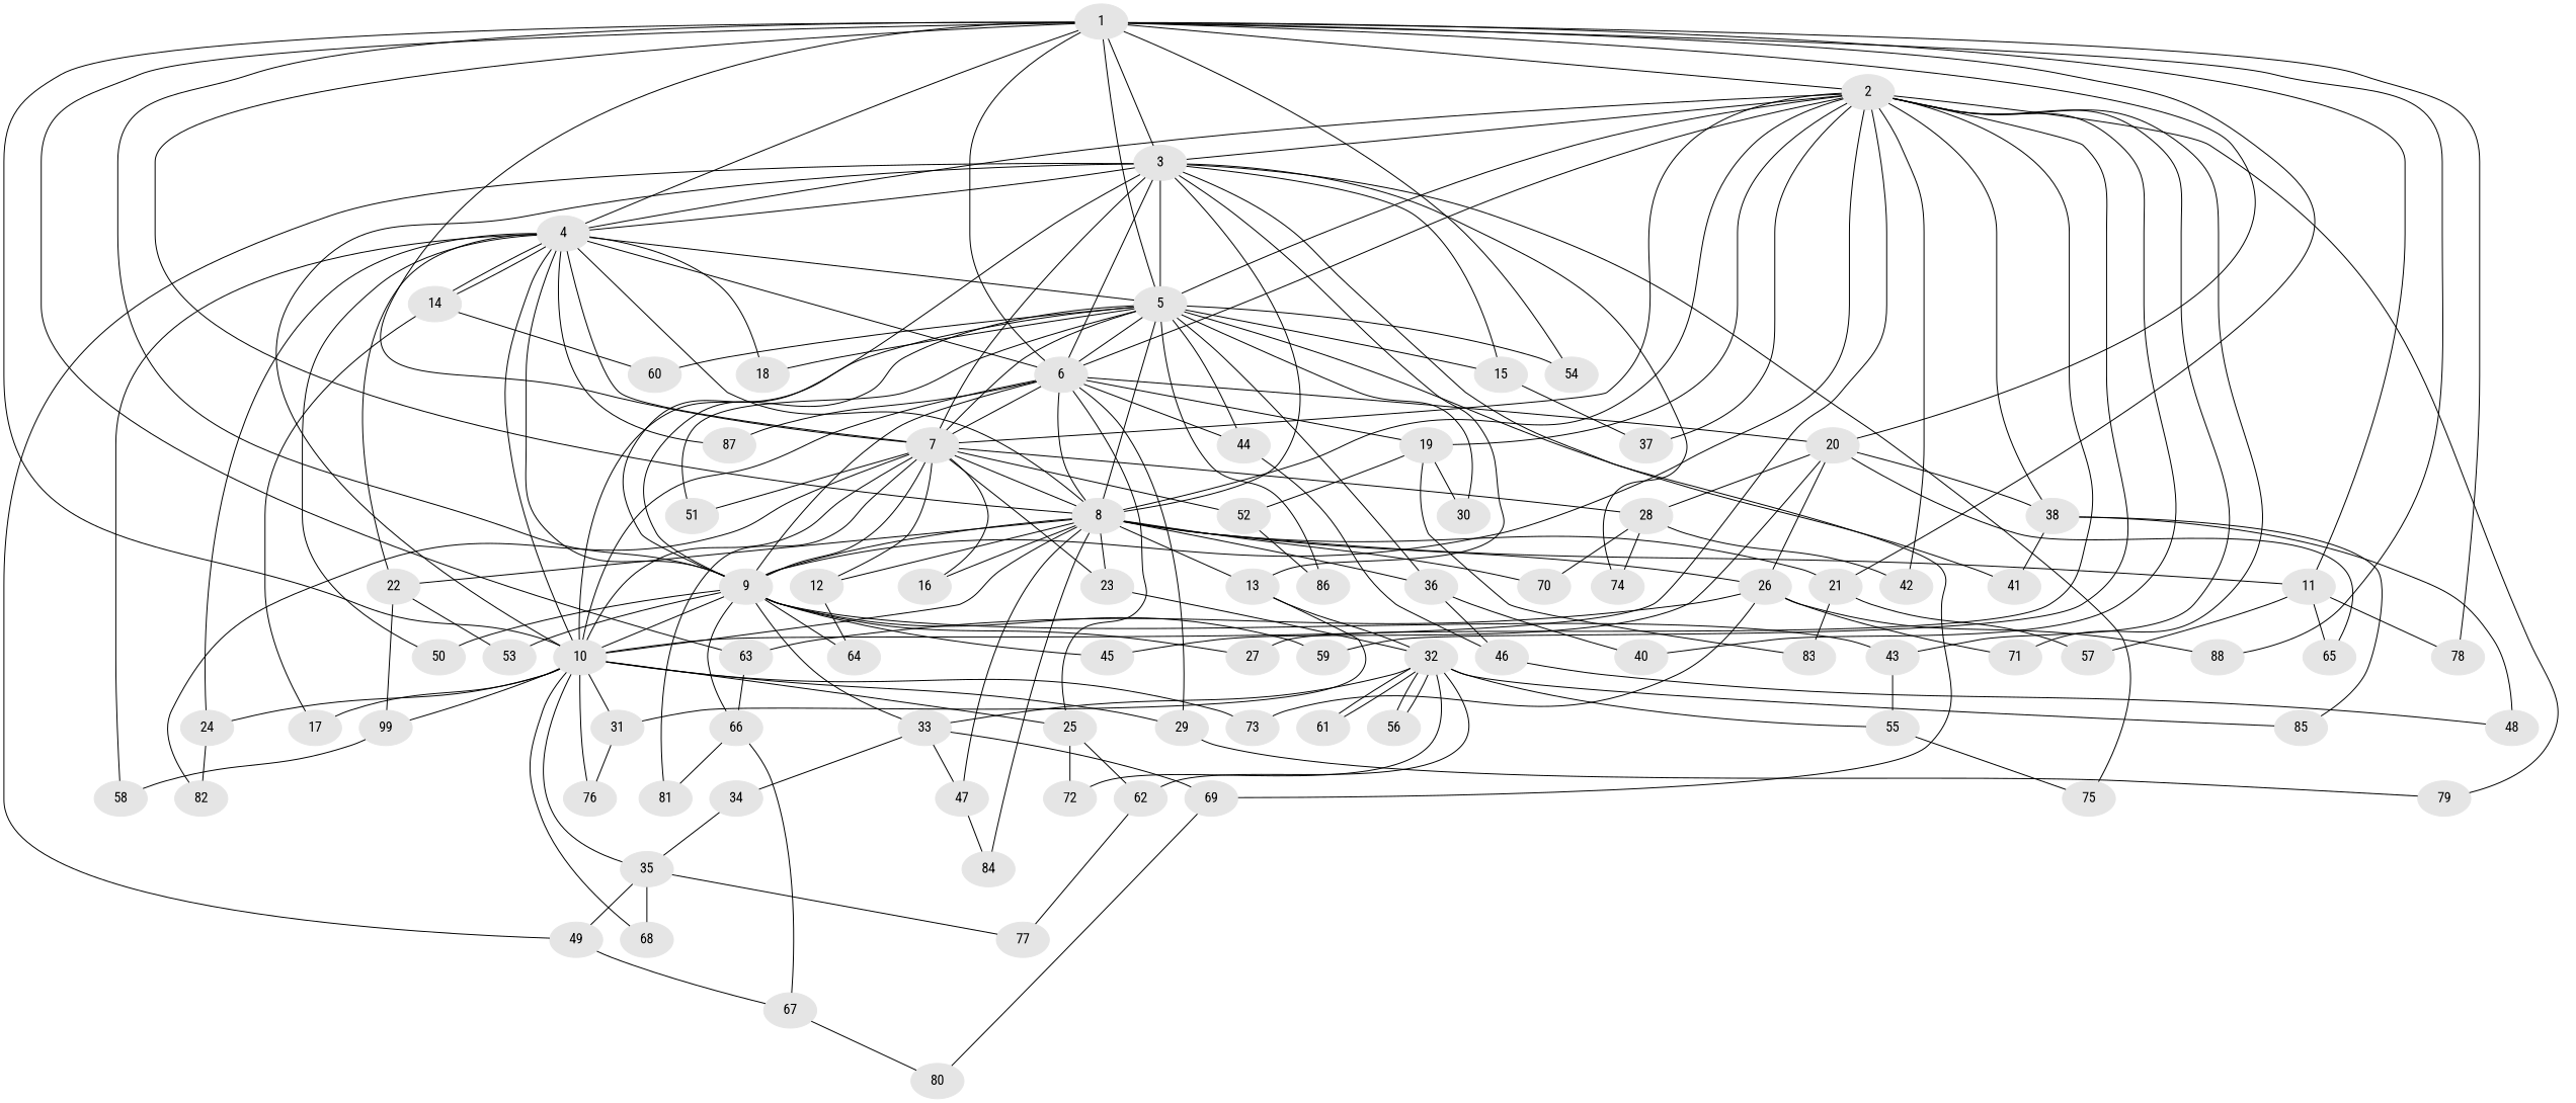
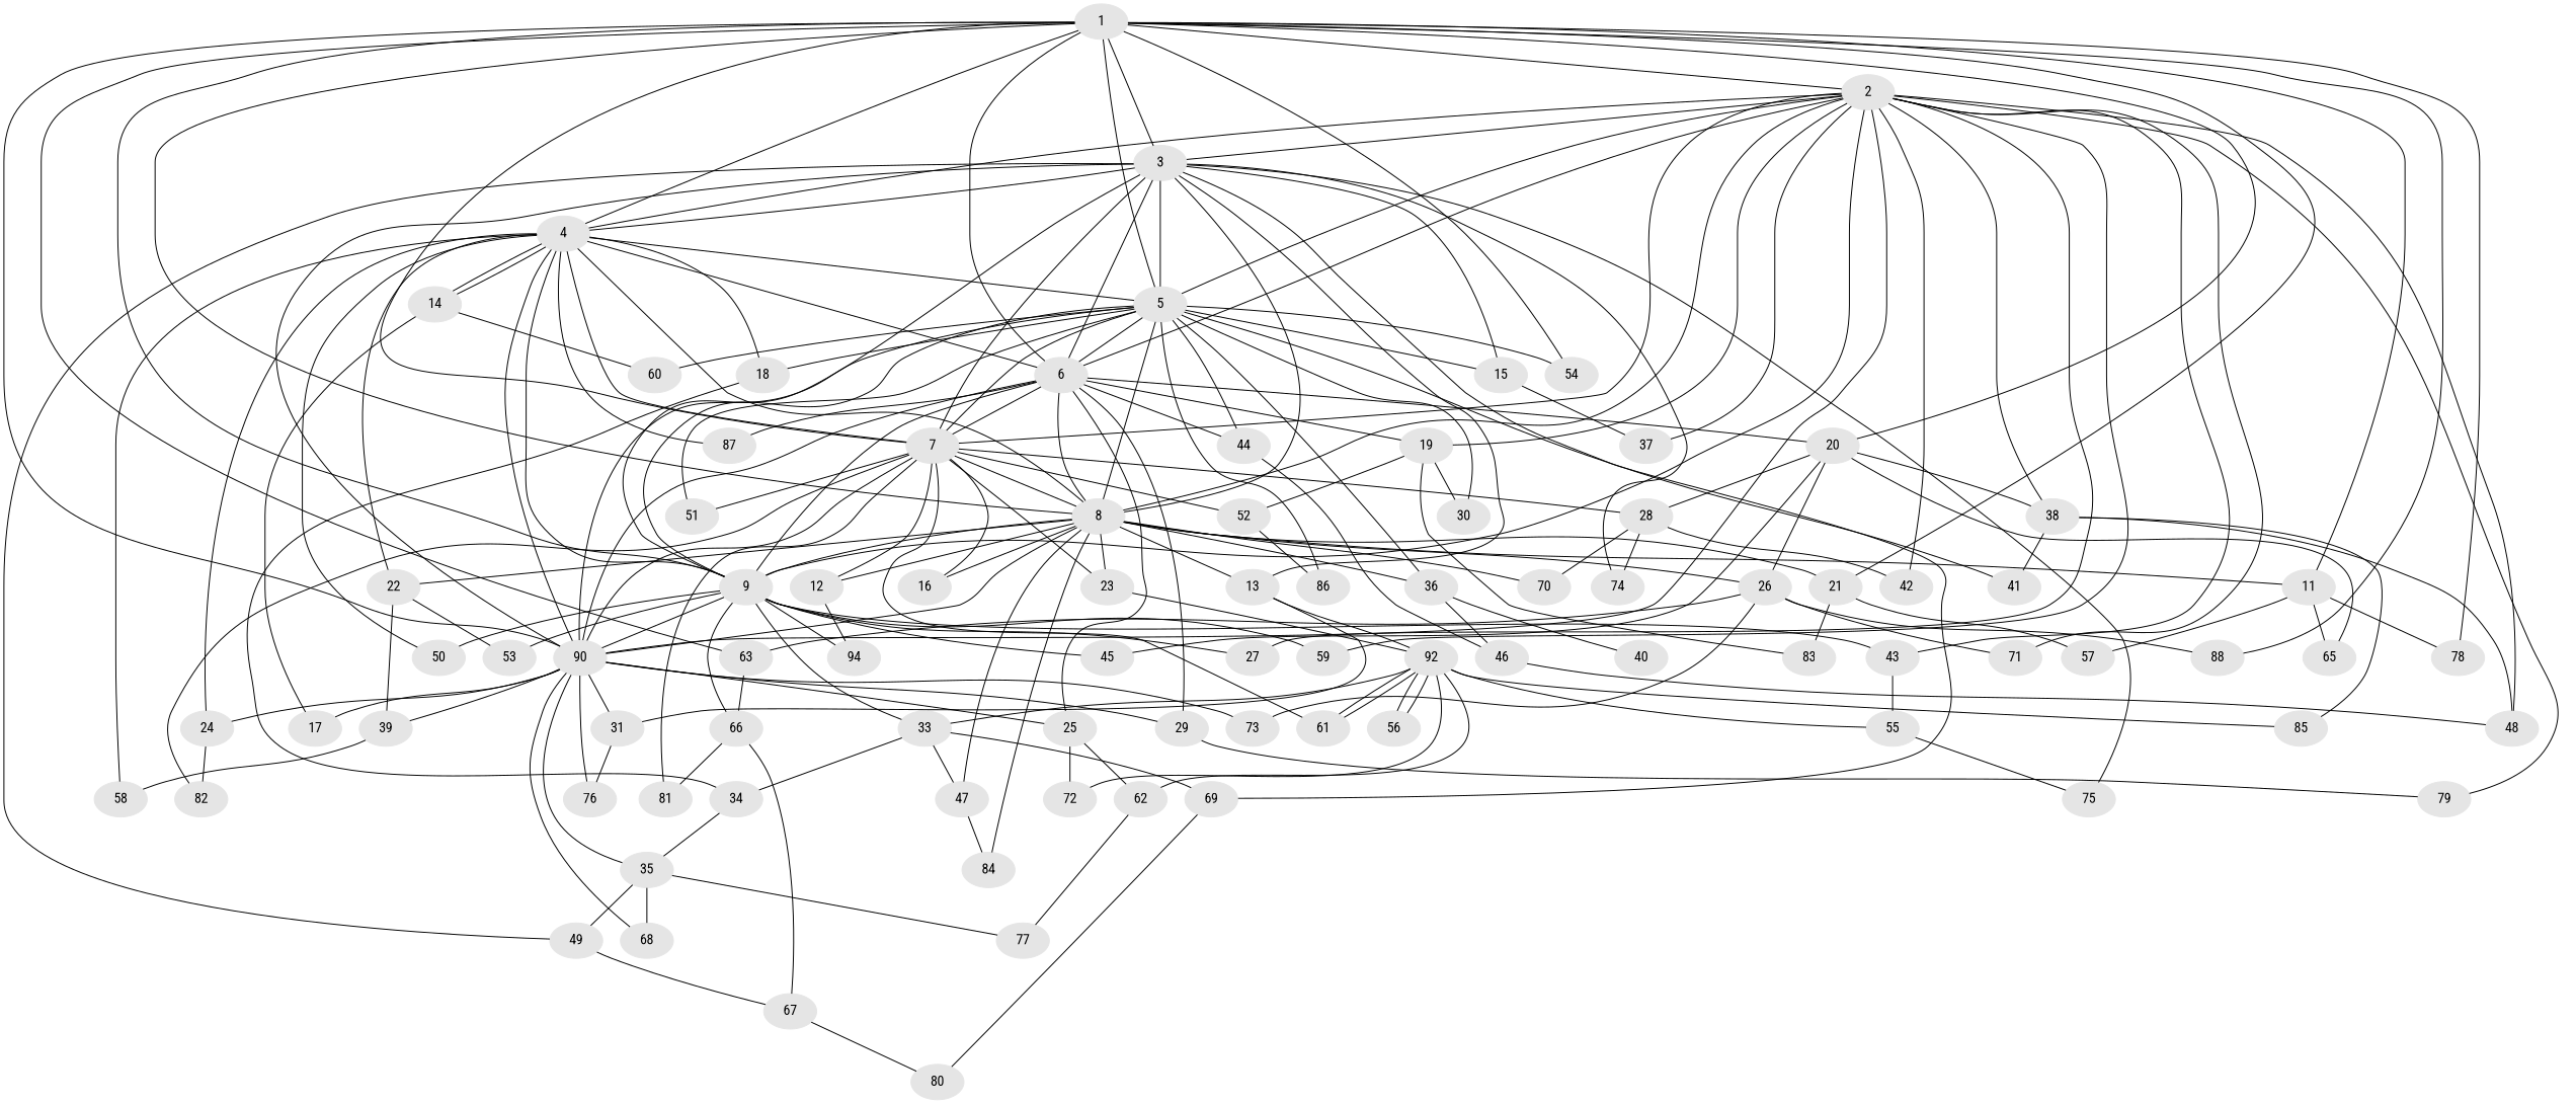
  graph {
    fontname="Roboto Condensed"
    node [color=gray90 fontname="Roboto Condensed" style=filled]
    edge [fontname="Roboto Condensed"]
    1
    2
    3
    4
    5
    6
    7
    8
    9
-   10
+   10 [label=90]
    11
    20
    21
    54
    63
    78
    88
    19
    27
    37
    38
    40
    42
    43
    59
    71
    79
    13
    15
    49
    69
    74
    75
    14
    18
    22
    24
    50
    58
    87
    30
    36
    41
    44
    51
    60
    86
    25
    29
    12
    16
    23
    28
    52
    81
    82
    26
    47
    70
    84
    33
    45
    53
-   64
+   64 [label=94]
    66
    17
    31
    35
-   39 [label=99]
+   39
    68
    73
    76
    57
    65
    83
    85
    48
    55
-   32
+   32 [label=92]
    67
    80
    34
    46
    62
    72
    77
    56
    61
    1 -- 2
    1 -- 3
    1 -- 4
    1 -- 5
    1 -- 6
    1 -- 7
    1 -- 8
    1 -- 9
    1 -- 10
    1 -- 11
    1 -- 20
    1 -- 21
    1 -- 54
    1 -- 63
    1 -- 78
    1 -- 88
    2 -- 3
    2 -- 4
    2 -- 5
    2 -- 6
    2 -- 7
    2 -- 8
    2 -- 9
    2 -- 10
    2 -- 19
    2 -- 27
    2 -- 37
    2 -- 38
-   2 -- 40
+   2 -- 48
    2 -- 42
    2 -- 43
    2 -- 59
    2 -- 71
    2 -- 79
    3 -- 4
    3 -- 5
    3 -- 6
    3 -- 7
    3 -- 8
    3 -- 9
    3 -- 10
    3 -- 13
    3 -- 15
    3 -- 49
    3 -- 69
    3 -- 74
    3 -- 75
    4 -- 5
    4 -- 6
    4 -- 7
    4 -- 8
    4 -- 9
    4 -- 10
    4 -- 14
    4 -- 14
    4 -- 18
    4 -- 22
    4 -- 24
    4 -- 50
    4 -- 58
    4 -- 87
    5 -- 6
    5 -- 7
    5 -- 8
    5 -- 9
    5 -- 10
    5 -- 54
    5 -- 15
    5 -- 18
    5 -- 30
    5 -- 36
    5 -- 41
    5 -- 44
    5 -- 51
    5 -- 60
    5 -- 86
    6 -- 7
    6 -- 8
    6 -- 9
    6 -- 10
    6 -- 20
    6 -- 19
    6 -- 87
    6 -- 44
    6 -- 25
    6 -- 29
    7 -- 8
-   7 -- 9
+   7 -- 61
    7 -- 10
    7 -- 51
    7 -- 12
    7 -- 16
    7 -- 23
    7 -- 28
    7 -- 52
    7 -- 81
    7 -- 82
    8 -- 9
    8 -- 10
    8 -- 11
    8 -- 21
    8 -- 13
    8 -- 22
    8 -- 36
    8 -- 12
    8 -- 16
    8 -- 23
    8 -- 26
    8 -- 47
    8 -- 70
    8 -- 84
    9 -- 10
    9 -- 27
    9 -- 43
    9 -- 59
    9 -- 50
    9 -- 33
    9 -- 45
    9 -- 53
    9 -- 64
    9 -- 66
    10 -- 24
    10 -- 25
    10 -- 29
    10 -- 17
    10 -- 31
    10 -- 35
    10 -- 39
    10 -- 68
    10 -- 73
    10 -- 76
    11 -- 78
    11 -- 57
    11 -- 65
    20 -- 38
    20 -- 28
    20 -- 26
    20 -- 45
    20 -- 65
    21 -- 57
    21 -- 83
    63 -- 66
    19 -- 30
    19 -- 52
    19 -- 83
    38 -- 41
    38 -- 85
    38 -- 48
    43 -- 55
    13 -- 31
    13 -- 32
    15 -- 37
    49 -- 67
    69 -- 80
    14 -- 60
    14 -- 17
+   18 -- 34
    22 -- 53
    22 -- 39
    24 -- 82
    36 -- 40
    36 -- 46
    44 -- 46
    25 -- 62
    25 -- 72
    29 -- 79
    12 -- 64
    23 -- 32
    28 -- 42
    28 -- 74
    28 -- 70
    52 -- 86
    26 -- 63
    26 -- 88
    26 -- 71
    26 -- 73
    47 -- 84
    33 -- 69
    33 -- 47
    33 -- 34
    66 -- 81
    66 -- 67
    31 -- 76
    35 -- 49
    35 -- 68
    35 -- 77
    39 -- 58
    55 -- 75
    32 -- 33
    32 -- 85
    32 -- 55
    32 -- 62
    32 -- 72
    32 -- 56
    32 -- 56
    32 -- 61
    32 -- 61
    67 -- 80
    34 -- 35
    46 -- 48
    62 -- 77
  }
